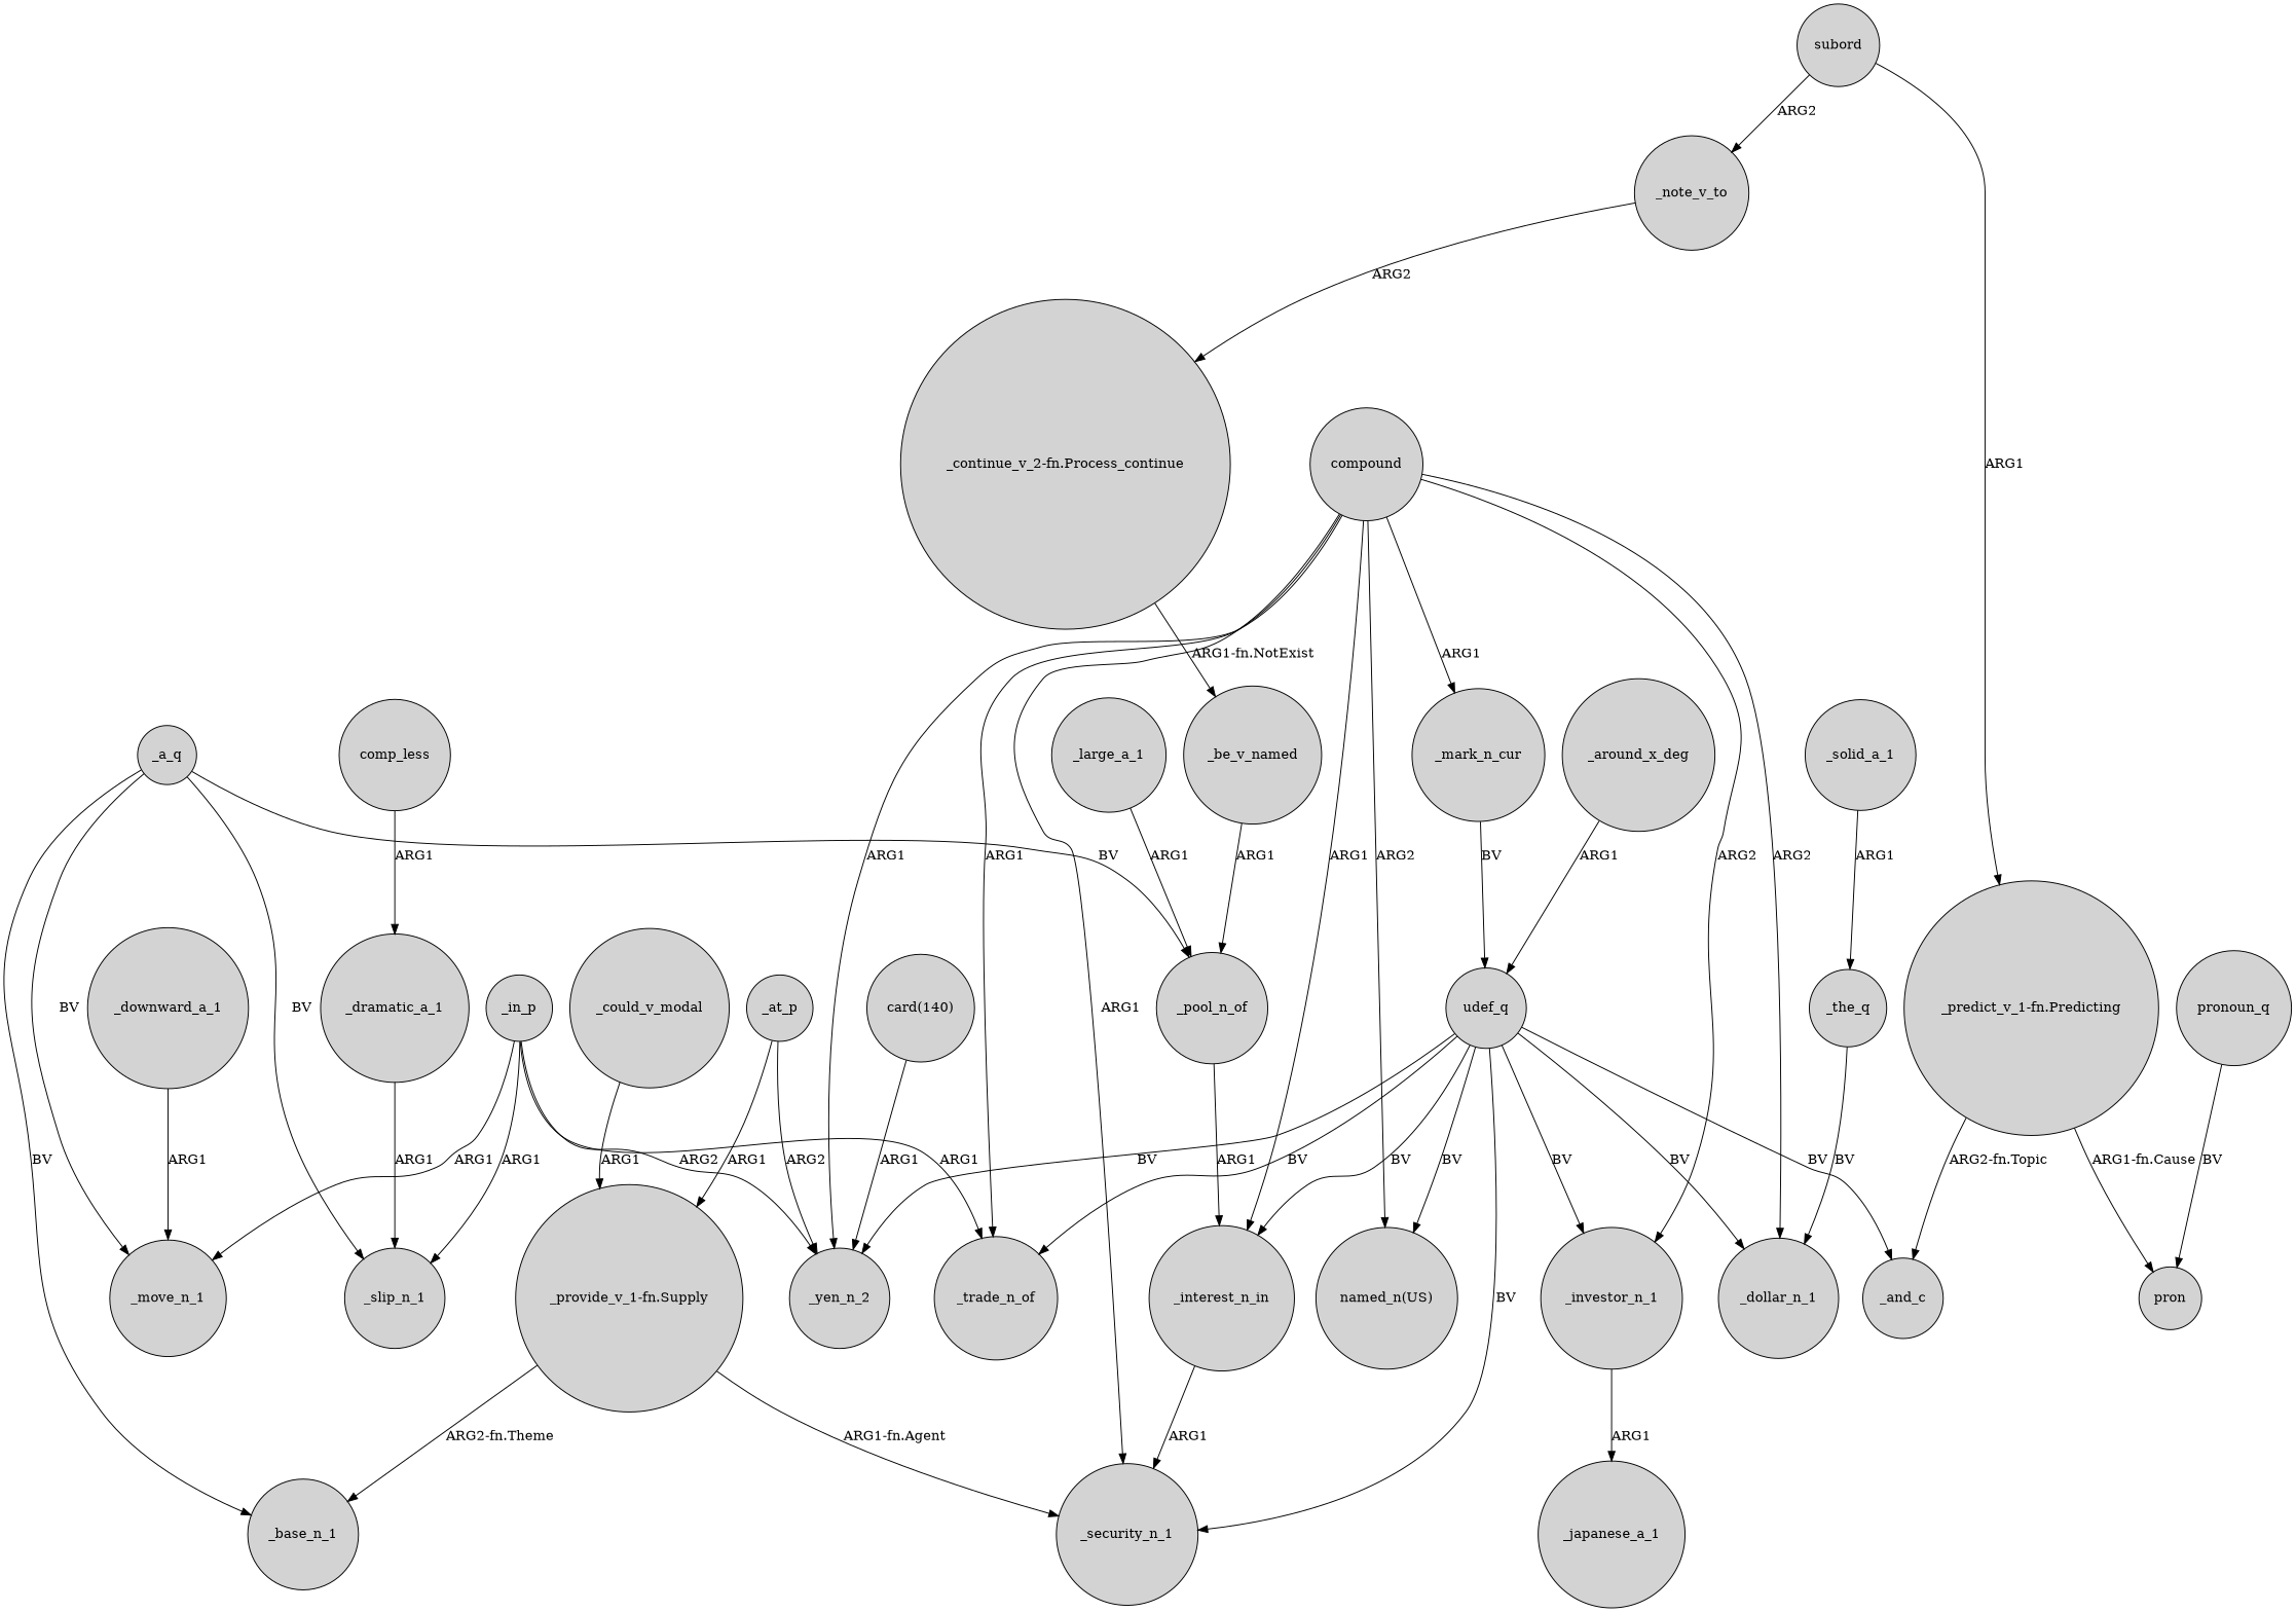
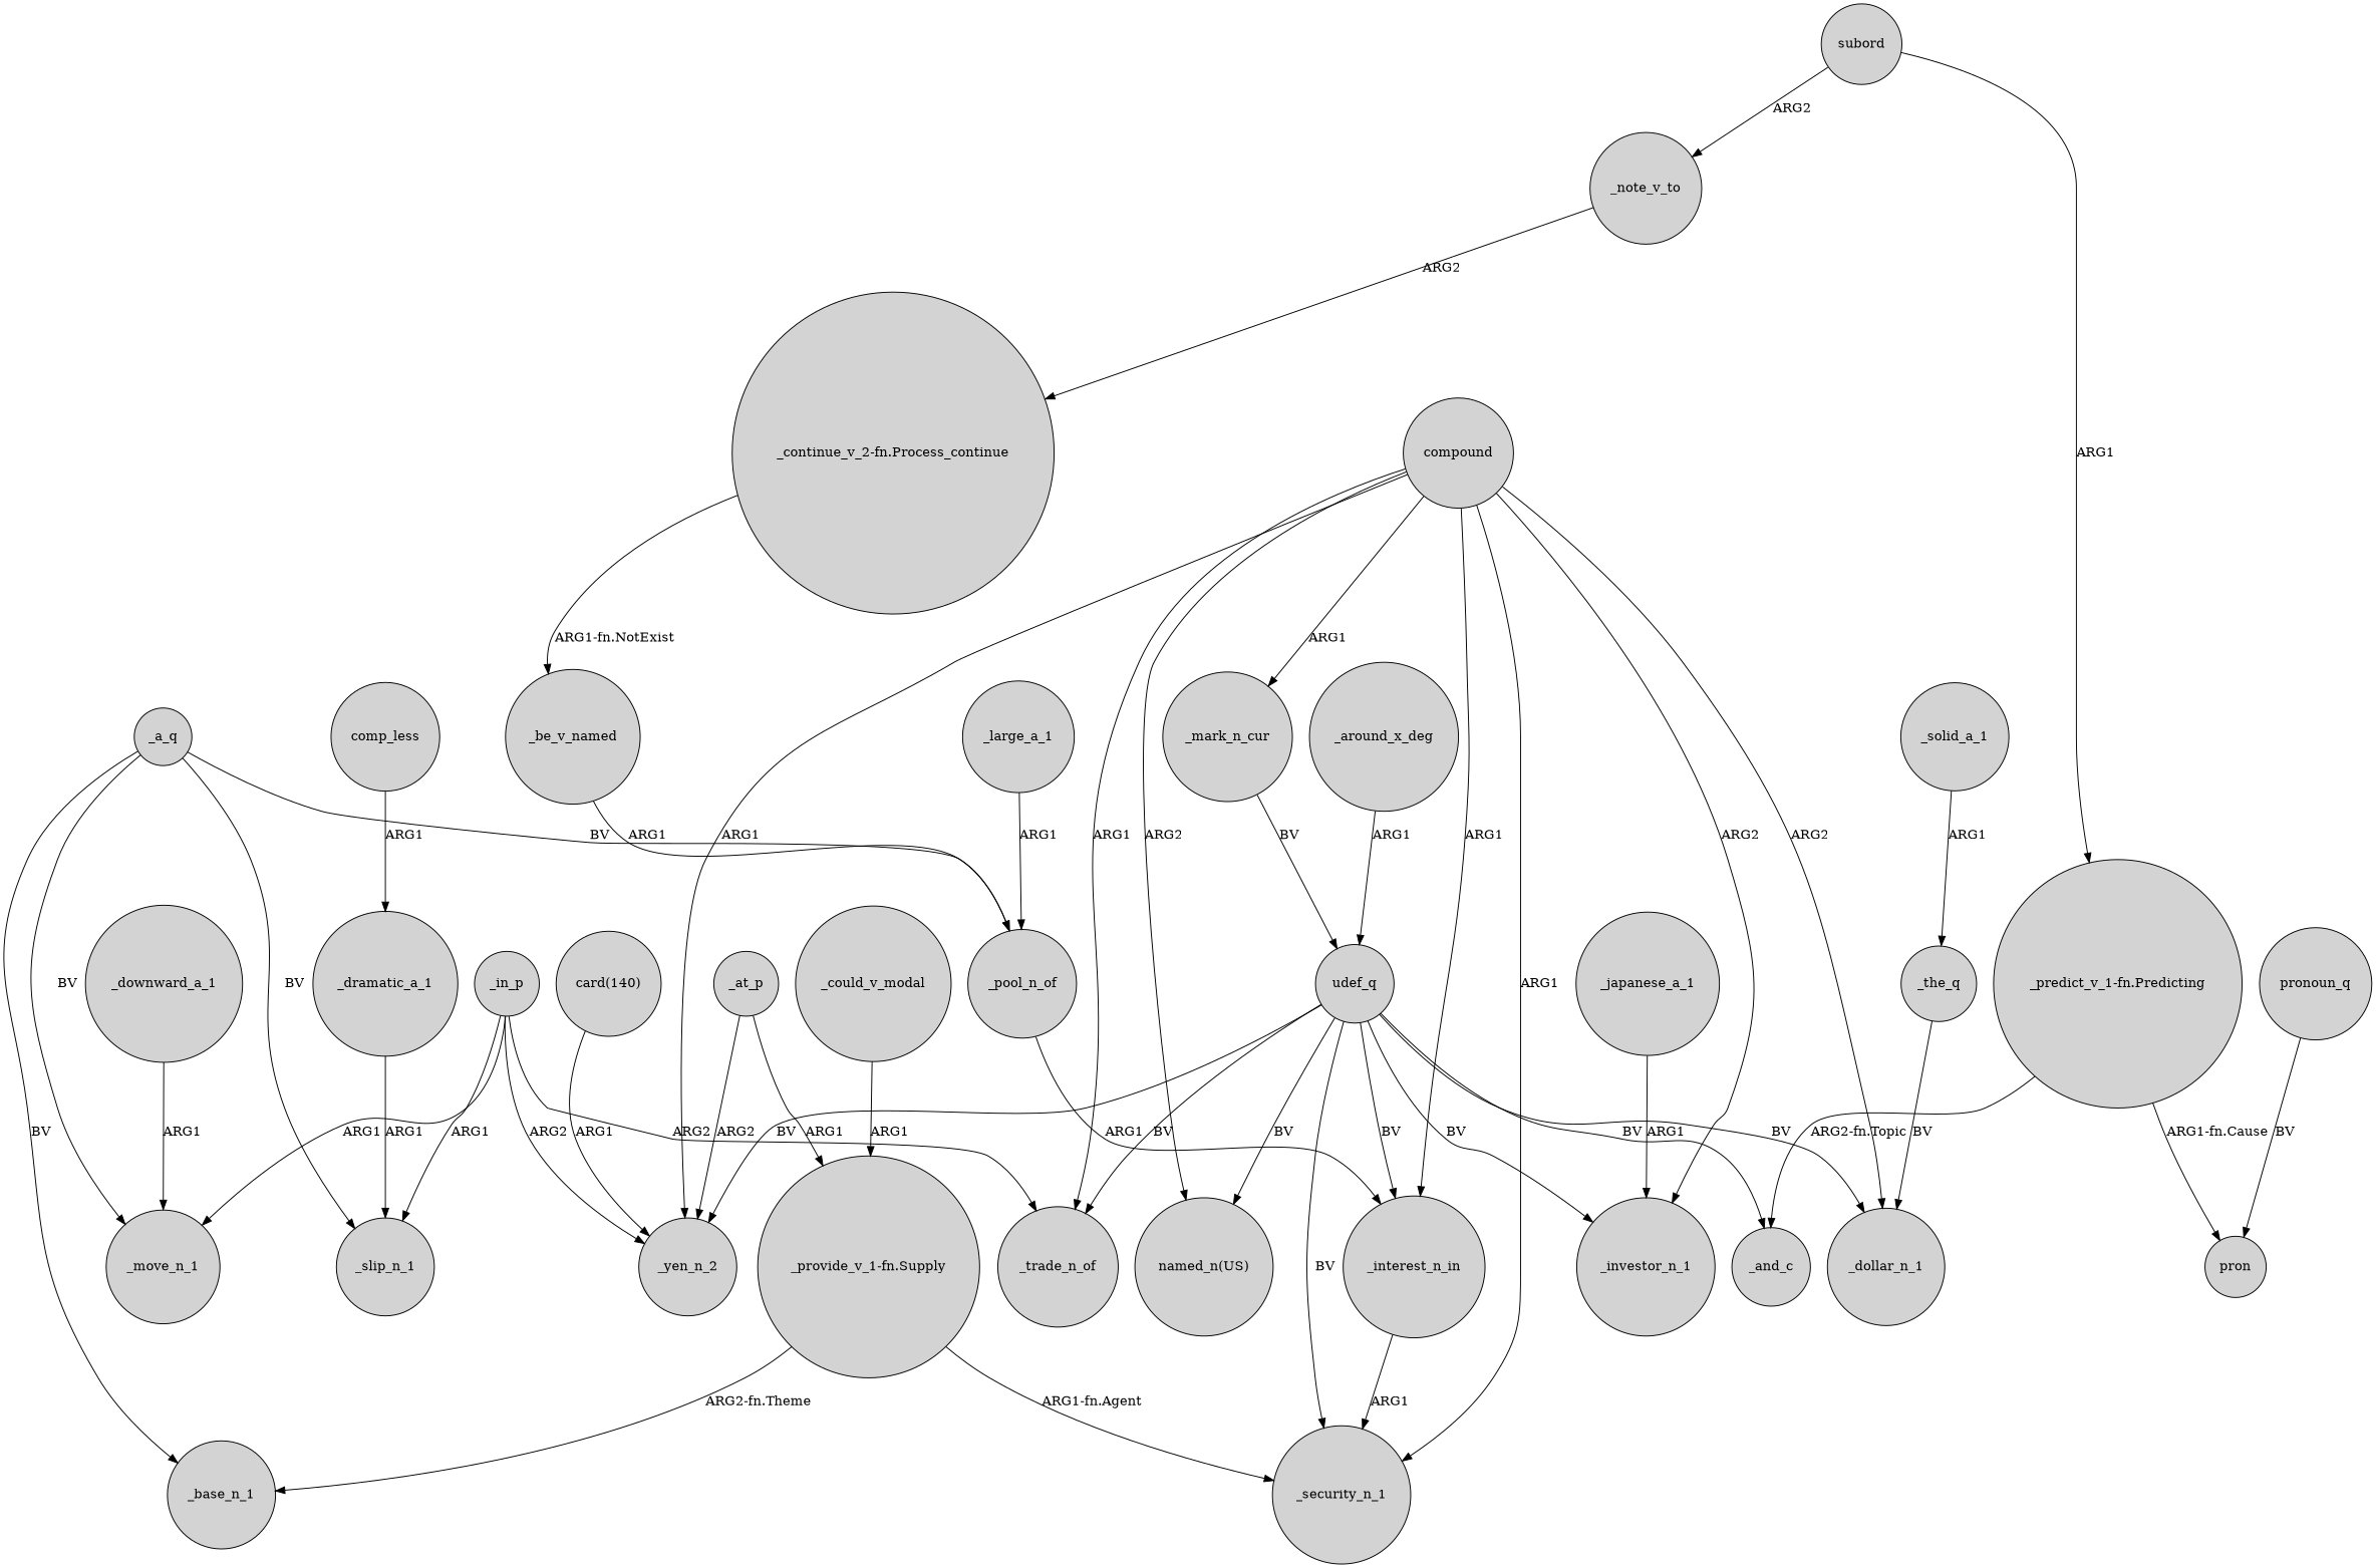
  digraph {
    node [shape=circle style=filled]
    _in_p
    _move_n_1
    _trade_n_of
    _yen_n_2
    _slip_n_1
    udef_q
    _security_n_1
    "named_n(US)"
    _investor_n_1
    _dollar_n_1
    _interest_n_in
    _and_c
    _mark_n_cur
    "_provide_v_1-fn.Supply"
    _base_n_1
    subord
    "_predict_v_1-fn.Predicting"
    _note_v_to
    pron
    "_continue_v_2-fn.Process_continue"
    _japanese_a_1
    _a_q
    _pool_n_of
    _solid_a_1
    _the_q
    _dramatic_a_1
    n27 [label=_be_v_named]
    _at_p
    compound
    _downward_a_1
    "card(140)"
    _could_v_modal
    _around_x_deg
    comp_less
    pronoun_q
    _large_a_1
    _in_p -> _move_n_1 [label=ARG1]
-   _in_p -> _trade_n_of [label=ARG1]
+   _in_p -> _trade_n_of [label=ARG2]
    _in_p -> _yen_n_2 [label=ARG2]
    _in_p -> _slip_n_1 [label=ARG1]
    udef_q -> _trade_n_of [label=BV]
    udef_q -> _yen_n_2 [label=BV]
    udef_q -> _security_n_1 [label=BV]
    udef_q -> "named_n(US)" [label=BV]
    udef_q -> _investor_n_1 [label=BV]
    udef_q -> _dollar_n_1 [label=BV]
    udef_q -> _interest_n_in [label=BV]
    udef_q -> _and_c [label=BV]
    _interest_n_in -> _security_n_1 [label=ARG1]
    _mark_n_cur -> udef_q [label=BV]
    "_provide_v_1-fn.Supply" -> _security_n_1 [label="ARG1-fn.Agent"]
    "_provide_v_1-fn.Supply" -> _base_n_1 [label="ARG2-fn.Theme"]
    subord -> "_predict_v_1-fn.Predicting" [label=ARG1]
    subord -> _note_v_to [label=ARG2]
    "_predict_v_1-fn.Predicting" -> _and_c [label="ARG2-fn.Topic"]
    "_predict_v_1-fn.Predicting" -> pron [label="ARG1-fn.Cause"]
    _note_v_to -> "_continue_v_2-fn.Process_continue" [label=ARG2]
    "_continue_v_2-fn.Process_continue" -> n27 [label="ARG1-fn.NotExist"]
-   _investor_n_1 -> _japanese_a_1 [label=ARG1]
+   _japanese_a_1 -> _investor_n_1 [label=ARG1]
    _a_q -> _move_n_1 [label=BV]
    _a_q -> _slip_n_1 [label=BV]
    _a_q -> _base_n_1 [label=BV]
    _a_q -> _pool_n_of [label=BV]
    _pool_n_of -> _interest_n_in [label=ARG1]
    _solid_a_1 -> _the_q [label=ARG1]
    _the_q -> _dollar_n_1 [label=BV]
    _dramatic_a_1 -> _slip_n_1 [label=ARG1]
    n27 -> _pool_n_of [label=ARG1]
    _at_p -> _yen_n_2 [label=ARG2]
    _at_p -> "_provide_v_1-fn.Supply" [label=ARG1]
    compound -> _trade_n_of [label=ARG1]
    compound -> _yen_n_2 [label=ARG1]
    compound -> _security_n_1 [label=ARG1]
    compound -> "named_n(US)" [label=ARG2]
    compound -> _investor_n_1 [label=ARG2]
    compound -> _dollar_n_1 [label=ARG2]
    compound -> _interest_n_in [label=ARG1]
    compound -> _mark_n_cur [label=ARG1]
    _downward_a_1 -> _move_n_1 [label=ARG1]
    "card(140)" -> _yen_n_2 [label=ARG1]
    _could_v_modal -> "_provide_v_1-fn.Supply" [label=ARG1]
    _around_x_deg -> udef_q [label=ARG1]
    comp_less -> _dramatic_a_1 [label=ARG1]
    pronoun_q -> pron [label=BV]
    _large_a_1 -> _pool_n_of [label=ARG1]
  }
